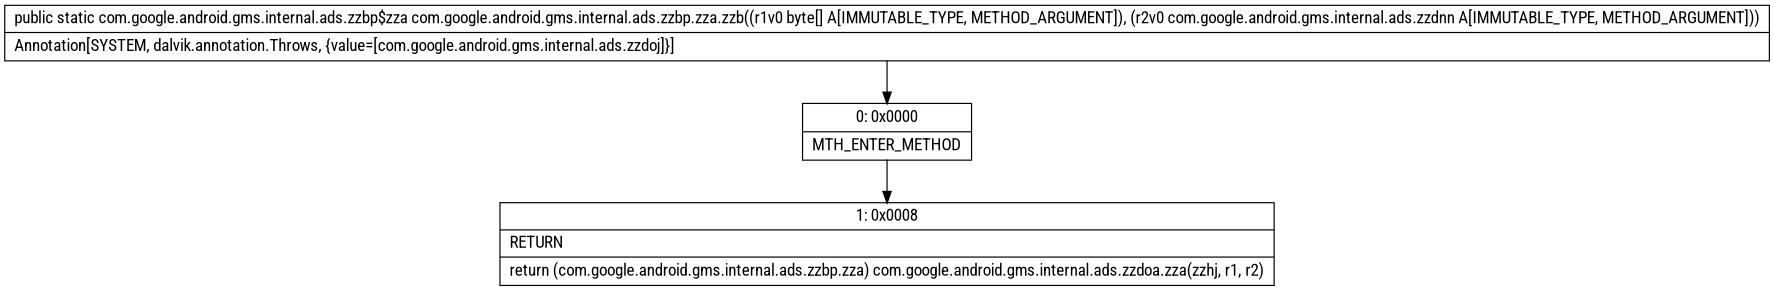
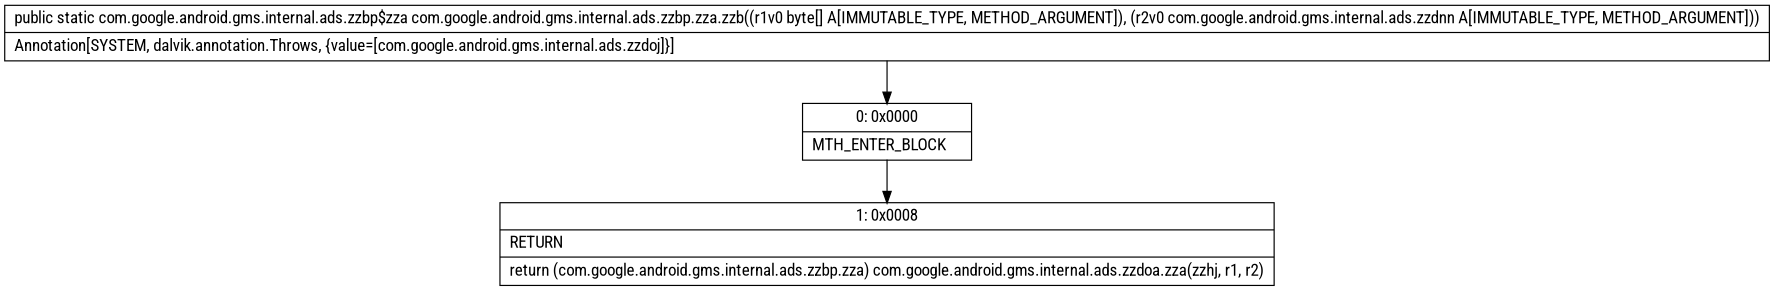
  digraph {
    fontname="Roboto Condensed"
    node [shape=record fontname="Roboto Condensed"]
    edge [fontname="Roboto Condensed"]
-   n1 [label="{0\:\ 0x0000|MTH_ENTER_METHOD\l}"]
+   n1 [label="{0\:\ 0x0000|MTH_ENTER_BLOCK\l}"]
    n2 [label="{1\:\ 0x0008|RETURN\l|return (com.google.android.gms.internal.ads.zzbp.zza) com.google.android.gms.internal.ads.zzdoa.zza(zzhj, r1, r2)\l}"]
    n3 [label="{public static com.google.android.gms.internal.ads.zzbp$zza com.google.android.gms.internal.ads.zzbp.zza.zzb((r1v0 byte[] A[IMMUTABLE_TYPE, METHOD_ARGUMENT]), (r2v0 com.google.android.gms.internal.ads.zzdnn A[IMMUTABLE_TYPE, METHOD_ARGUMENT]))  | Annotation[SYSTEM, dalvik.annotation.Throws, \{value=[com.google.android.gms.internal.ads.zzdoj]\}]\l}"]
    n1 -> n2
    n3 -> n1
  }
